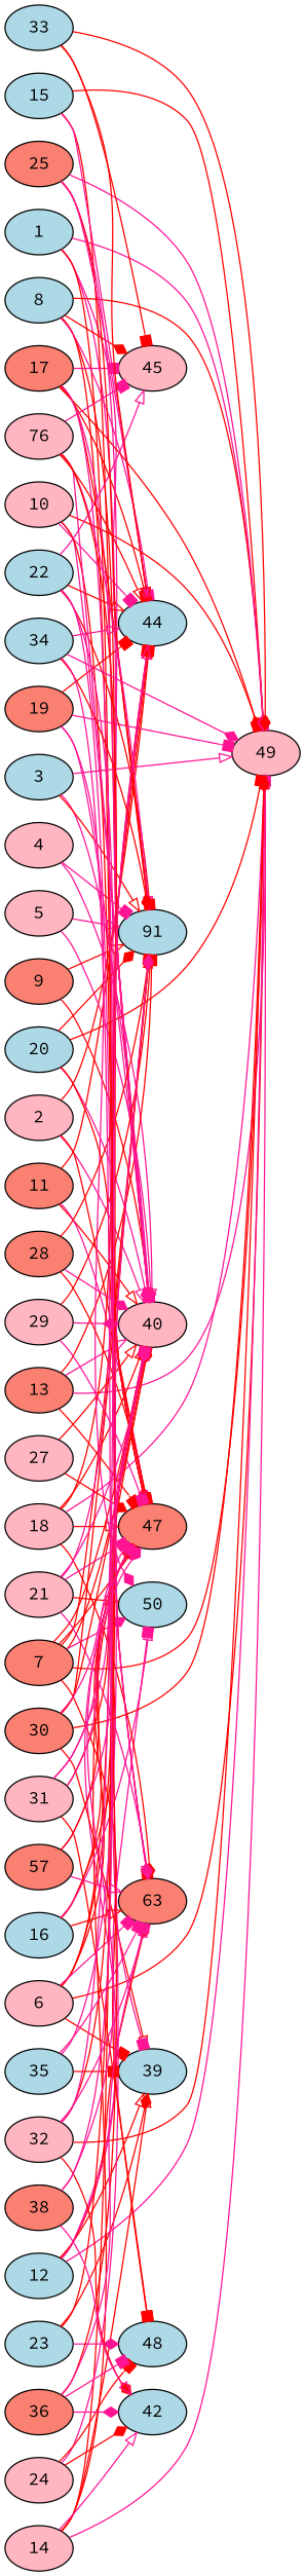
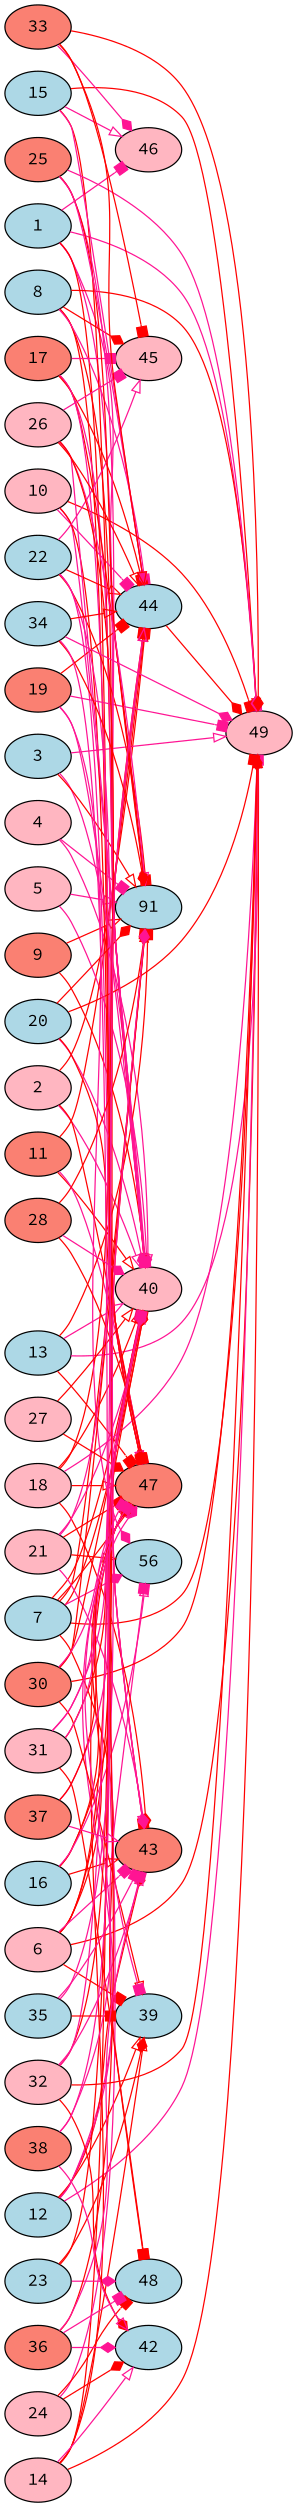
  digraph {
    fontname="Source Code Pro"
    rankdir=LR
    node [alpha=0.17 fillcolor=lightpink fontname="Source Code Pro" style=filled]
    edge [arrowhead=box color=red fontname="Source Code Pro"]
    1 [alpha=0.11 expect_size=41974784 fillcolor=lightblue]
    40 [expect_size=9434112]
    n3 [alpha=0.18 expect_size=49820672 fillcolor=lightblue label=91]
+   46 [alpha=0.18 expect_size=38781952]
    47 [alpha=0.04 expect_size=19434496 fillcolor=salmon]
    49 [alpha=0.08 expect_size=26870784]
    2 [expect_size=8980480]
    44 [expect_size=32870400 fillcolor=lightblue]
    3 [alpha=0.19 expect_size=40038400 fillcolor=lightblue]
    4 [alpha=0.04 expect_size=27839488]
    5 [alpha=0.08 expect_size=49666048]
    6 [expect_size=36957184]
    39 [alpha=0.14 expect_size=47771648 fillcolor=lightblue]
-   43 [alpha=0.10 expect_size=43881472 fillcolor=salmon label=63]
-   7 [alpha=0.18 expect_size=15750144 fillcolor=salmon]
+   43 [alpha=0.10 expect_size=43881472 fillcolor=salmon]
+   7 [alpha=0.18 expect_size=15750144 fillcolor=lightblue]
    48 [alpha=0.15 expect_size=45820928 fillcolor=lightblue]
-   50 [alpha=0.14 expect_size=12135424 fillcolor=lightblue]
+   50 [alpha=0.14 expect_size=12135424 fillcolor=lightblue label=56]
    8 [alpha=0.20 expect_size=42741760 fillcolor=lightblue]
    45 [alpha=0.08 expect_size=48183296]
    9 [alpha=0.00 expect_size=43805696 fillcolor=salmon]
    10 [alpha=0.16 expect_size=47817728]
    11 [alpha=0.02 expect_size=24184832 fillcolor=salmon]
    12 [alpha=0.11 expect_size=50204672 fillcolor=lightblue]
-   13 [alpha=0.05 expect_size=42779648 fillcolor=salmon]
+   13 [alpha=0.05 expect_size=42779648 fillcolor=lightblue]
    14 [alpha=0.08 expect_size=40144896]
    42 [alpha=0.19 expect_size=46315520 fillcolor=lightblue]
    15 [alpha=0.15 expect_size=48575488 fillcolor=lightblue]
    16 [alpha=0.18 expect_size=20008960 fillcolor=lightblue]
    17 [alpha=0.09 expect_size=13737984 fillcolor=salmon]
    18 [alpha=0.16 expect_size=8543232]
    19 [alpha=0.12 expect_size=7606272 fillcolor=salmon]
    20 [expect_size=8443904 fillcolor=lightblue]
    21 [expect_size=47001600]
    22 [alpha=0.19 expect_size=52291584 fillcolor=lightblue]
    23 [alpha=0.16 expect_size=30492672 fillcolor=lightblue]
    24 [alpha=0.03 expect_size=42381312]
    25 [alpha=0.08 expect_size=14391296 fillcolor=salmon]
-   26 [alpha=0.06 expect_size=48706560 label=76]
+   26 [alpha=0.06 expect_size=48706560]
    27 [alpha=0.09 expect_size=43444224]
    28 [alpha=0.08 expect_size=18379776 fillcolor=salmon]
-   29 [alpha=0.04 expect_size=8720384]
    30 [expect_size=37182464 fillcolor=salmon]
    31 [alpha=0.19 expect_size=29965312]
    32 [alpha=0.19 expect_size=23800832]
-   33 [alpha=0.15 expect_size=22427648 fillcolor=lightblue]
+   33 [alpha=0.15 expect_size=22427648 fillcolor=salmon]
    34 [alpha=0.06 expect_size=13455360 fillcolor=lightblue]
    35 [alpha=0.16 expect_size=19481600 fillcolor=lightblue]
    36 [alpha=0.12 expect_size=37744640 fillcolor=salmon]
-   37 [alpha=0.11 expect_size=5585920 fillcolor=salmon label=57]
+   37 [alpha=0.11 expect_size=5585920 fillcolor=salmon]
    38 [alpha=0.12 expect_size=27885568 fillcolor=salmon]
    1 -> 40 [arrowhead=diamond color=deeppink]
    1 -> n3 [arrowhead=diamond color=deeppink]
+   1 -> 46 [color=deeppink]
    1 -> 47 [arrowhead=diamond]
    1 -> 49 [color=deeppink]
    2 -> 40 [arrowhead=onormal color=deeppink]
    2 -> 47 [arrowhead=diamond]
    2 -> 44
    3 -> 40 [color=deeppink]
    3 -> n3 [arrowhead=onormal]
    3 -> 49 [arrowhead=onormal color=deeppink]
    4 -> 40 [arrowhead=onormal color=deeppink]
    4 -> n3 [color=deeppink]
    5 -> 40 [arrowhead=diamond color=deeppink]
    5 -> n3 [arrowhead=onormal color=deeppink]
    6 -> 40
    6 -> n3
    6 -> 47 [arrowhead=diamond]
    6 -> 49 [arrowhead=diamond]
    6 -> 39
    6 -> 43 [color=deeppink]
    7 -> 40 [arrowhead=diamond]
    7 -> 40 [arrowhead=diamond]
    7 -> n3 [arrowhead=onormal]
    7 -> 47
    7 -> 49 [arrowhead=diamond]
    7 -> 48
    7 -> 50 [arrowhead=diamond color=deeppink]
    8 -> 40 [arrowhead=onormal]
    8 -> 47 [arrowhead=diamond]
    8 -> 49 [arrowhead=onormal]
    8 -> 44 [color=deeppink]
    8 -> 45 [arrowhead=diamond]
    9 -> 40 [arrowhead=onormal]
    9 -> n3 [arrowhead=onormal]
    10 -> 40 [color=deeppink]
    10 -> 49
    10 -> 44 [color=deeppink]
    10 -> 43
    11 -> 40 [arrowhead=onormal]
    11 -> 47 [color=deeppink]
    11 -> 44 [arrowhead=onormal]
    12 -> 47 [arrowhead=onormal color=deeppink]
    12 -> 49 [arrowhead=onormal color=deeppink]
    12 -> 39 [arrowhead=onormal]
    12 -> 43 [arrowhead=diamond]
    12 -> 50 [color=deeppink]
    13 -> 40 [arrowhead=onormal color=deeppink]
    13 -> n3
    13 -> 47
    13 -> 49 [color=deeppink]
    14 -> 40 [arrowhead=onormal]
    14 -> 47 [arrowhead=diamond]
-   14 -> 49 [arrowhead=onormal color=deeppink]
+   14 -> 49 [arrowhead=onormal]
    14 -> 39 [arrowhead=onormal]
    14 -> 42 [arrowhead=onormal color=deeppink]
    15 -> 40 [arrowhead=diamond]
+   15 -> 46 [arrowhead=onormal color=deeppink]
    15 -> 49 [arrowhead=diamond]
    15 -> 44 [arrowhead=onormal color=deeppink]
    16 -> 40 [arrowhead=diamond]
    16 -> 47 [arrowhead=onormal]
    16 -> 43 [arrowhead=onormal]
    16 -> 50 [arrowhead=onormal color=deeppink]
    17 -> 40 [color=deeppink]
    17 -> n3 [arrowhead=diamond]
-   17 -> 49 [arrowhead=diamond]
+   44 -> 49 [arrowhead=diamond]
    17 -> 44
    17 -> 43 [arrowhead=onormal color=deeppink]
    17 -> 45 [color=deeppink]
    18 -> 40 [arrowhead=onormal]
    18 -> 47 [arrowhead=onormal]
    18 -> 49 [arrowhead=diamond color=deeppink]
    18 -> 44
    18 -> 43 [arrowhead=diamond]
    19 -> 40 [color=deeppink]
    19 -> 49 [color=deeppink]
    19 -> 44
    19 -> 50 [arrowhead=diamond color=deeppink]
    20 -> 40 [arrowhead=diamond color=deeppink]
    20 -> n3 [arrowhead=diamond]
    20 -> 47
    20 -> 49
    21 -> 40 [arrowhead=onormal color=deeppink]
-   21 -> 47 [color=deeppink]
+   21 -> 47
    21 -> 44 [arrowhead=onormal color=deeppink]
    21 -> 43 [arrowhead=diamond color=deeppink]
    21 -> 50 [arrowhead=onormal]
    22 -> n3
    22 -> 47 [arrowhead=onormal color=deeppink]
    22 -> 44 [arrowhead=onormal]
    22 -> 43 [arrowhead=diamond color=deeppink]
    22 -> 45 [arrowhead=onormal color=deeppink]
    23 -> 44
    23 -> 39 [arrowhead=diamond]
    23 -> 48 [arrowhead=diamond color=deeppink]
    24 -> 40 [arrowhead=diamond color=deeppink]
    24 -> 48
    24 -> 42 [arrowhead=diamond]
    25 -> 40 [arrowhead=onormal color=deeppink]
    25 -> n3 [arrowhead=diamond]
    25 -> 49 [arrowhead=diamond color=deeppink]
    25 -> 44 [arrowhead=diamond color=deeppink]
    26 -> 40 [arrowhead=onormal color=deeppink]
    26 -> n3 [arrowhead=onormal color=deeppink]
    26 -> 47
    26 -> 44 [arrowhead=onormal]
    26 -> 45 [color=deeppink]
    27 -> 40 [arrowhead=onormal]
    27 -> 47 [arrowhead=diamond]
    28 -> 40 [arrowhead=diamond color=deeppink]
    28 -> n3 [arrowhead=diamond]
    28 -> 47
-   29 -> 40 [arrowhead=diamond color=deeppink]
-   29 -> n3
-   29 -> 47 [color=deeppink]
    30 -> 40
    30 -> n3 [arrowhead=diamond]
    30 -> 47 [arrowhead=onormal color=deeppink]
    30 -> 49 [arrowhead=onormal]
    30 -> 39 [arrowhead=onormal]
    31 -> 40 [arrowhead=diamond]
    31 -> 40 [color=deeppink]
    31 -> 47 [arrowhead=diamond color=deeppink]
    31 -> 47 [color=deeppink]
    31 -> 48
    32 -> 40 [arrowhead=onormal]
    32 -> 49 [arrowhead=diamond]
    32 -> 44 [arrowhead=onormal color=deeppink]
    32 -> 43 [arrowhead=onormal color=deeppink]
    32 -> 42 [arrowhead=diamond]
+   33 -> 46 [arrowhead=diamond color=deeppink]
    33 -> 49 [arrowhead=diamond]
    33 -> 44 [arrowhead=onormal]
    33 -> 45
    34 -> n3 [arrowhead=diamond]
    34 -> 49 [arrowhead=diamond color=deeppink]
-   34 -> 44 [arrowhead=onormal color=deeppink]
+   34 -> 44 [arrowhead=onormal]
    34 -> 39 [color=deeppink]
    35 -> n3 [arrowhead=diamond color=deeppink]
    35 -> 39
    35 -> 43 [color=deeppink]
    36 -> 40
    36 -> 43 [color=deeppink]
    36 -> 48 [color=deeppink]
    36 -> 42 [arrowhead=diamond color=deeppink]
    37 -> 40 [arrowhead=diamond color=deeppink]
    37 -> 47 [arrowhead=diamond]
    37 -> 43 [arrowhead=onormal color=deeppink]
    38 -> 40 [color=deeppink]
    38 -> 47 [color=deeppink]
    38 -> 42 [arrowhead=onormal color=deeppink]
  }
